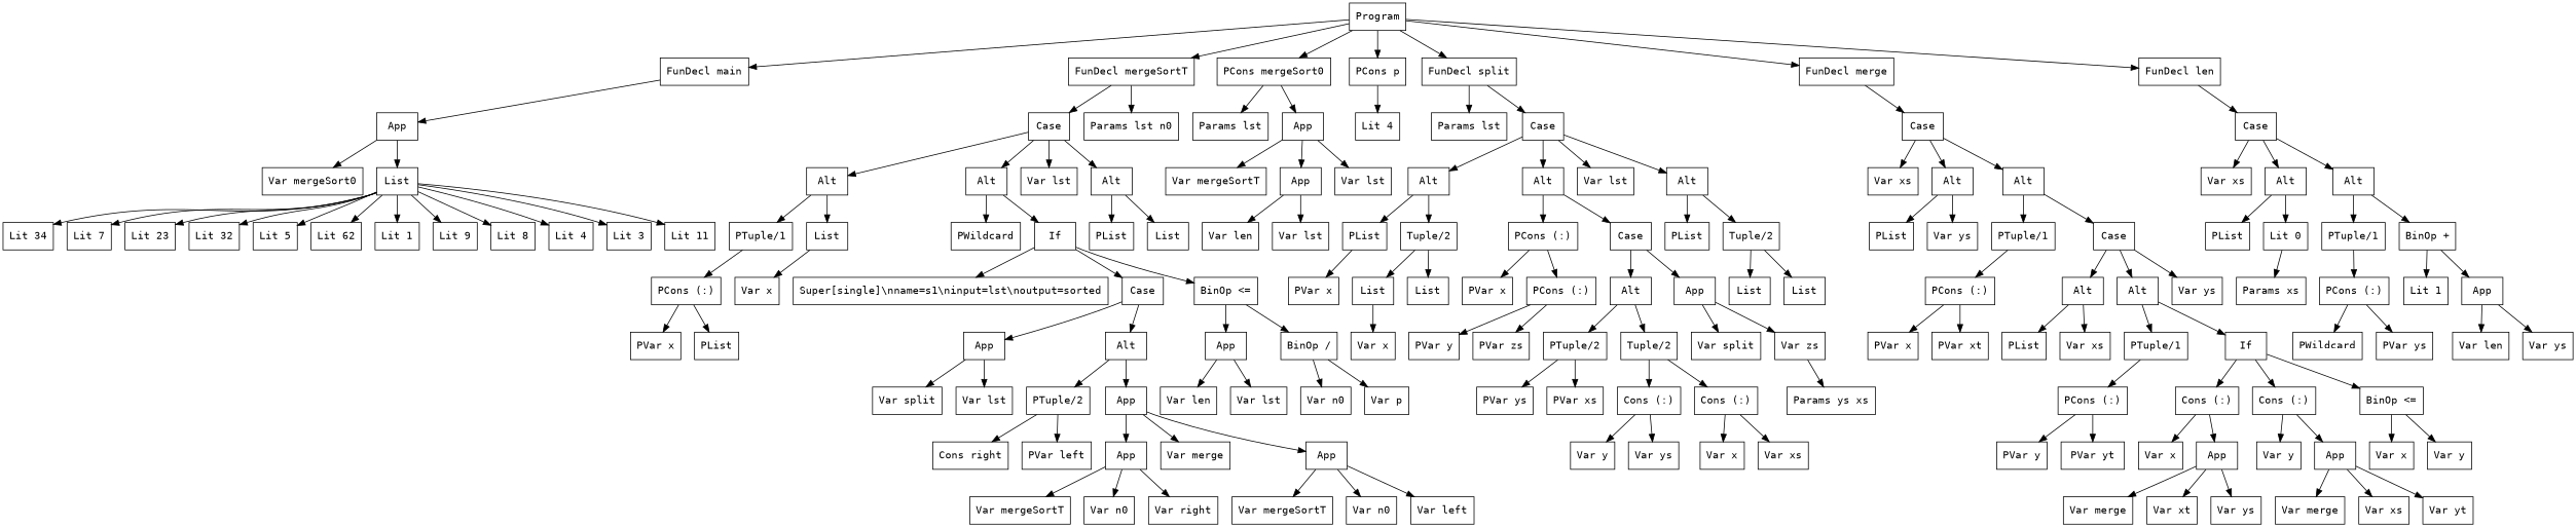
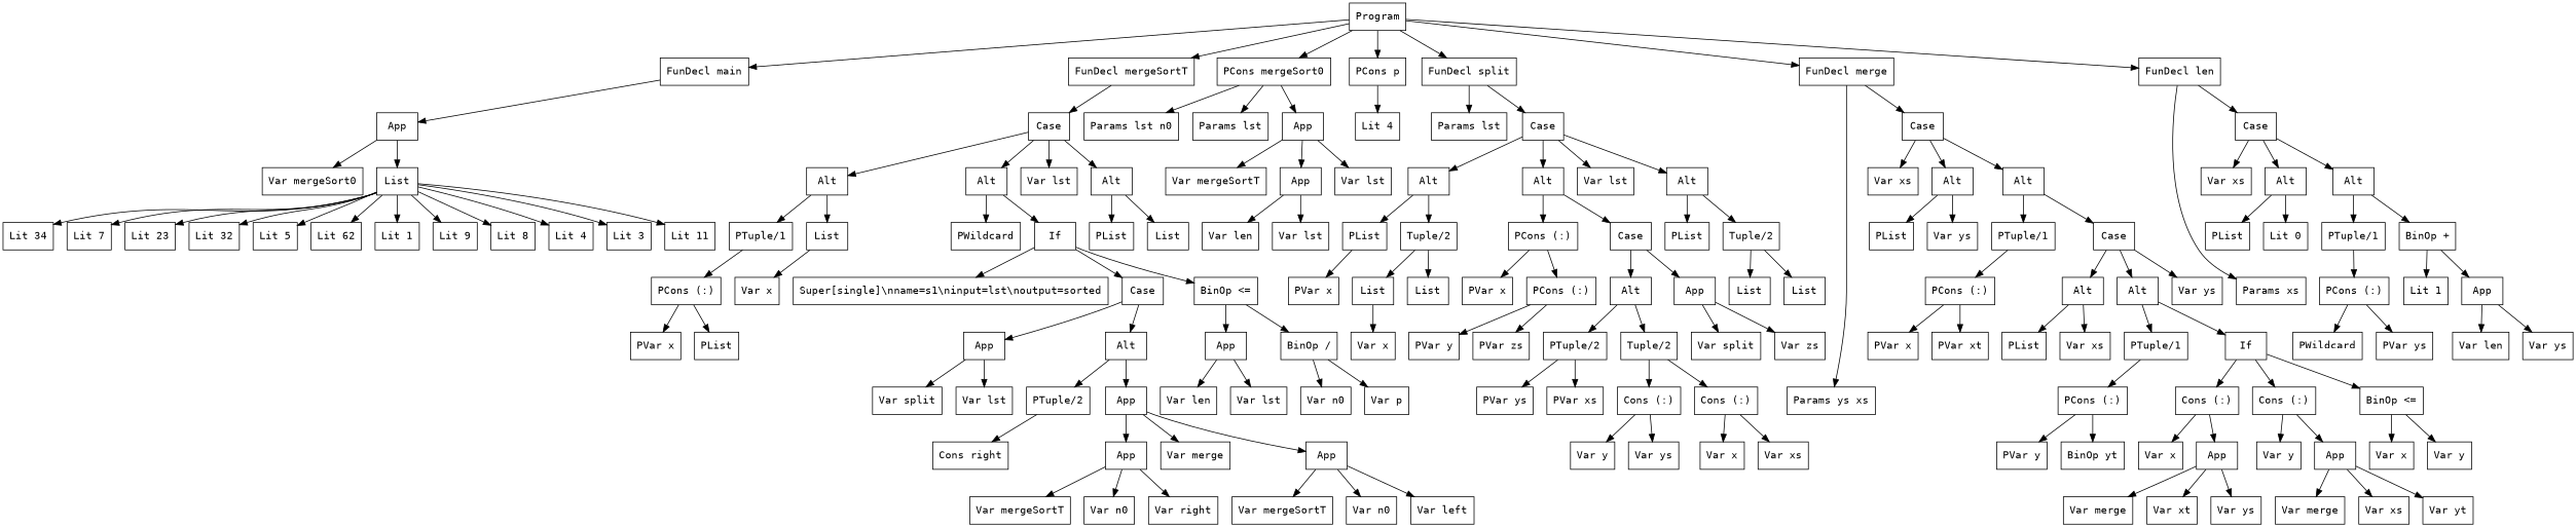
  digraph {
    rankdir=TB
    node [fontname=monospace shape=box]
    n1 [label=Program]
    n2 [label="FunDecl main"]
    n3 [label="FunDecl mergeSortT"]
    n4 [label="PCons mergeSort0"]
    n5 [label="PCons p"]
    n6 [label="FunDecl split"]
    n7 [label="FunDecl merge"]
    n8 [label="FunDecl len"]
    n9 [label=App]
    n10 [label="Params lst n0"]
    n11 [label=Case]
    n12 [label="Params lst"]
    n13 [label=App]
    n14 [label="Lit 4"]
    n15 [label="Params lst"]
    n16 [label=Case]
    n17 [label="Params ys xs"]
    n18 [label=Case]
    n19 [label="Params xs"]
    n20 [label=Case]
    n21 [label="Var mergeSort0"]
    n22 [label=List]
    n23 [label="Lit 34"]
    n24 [label="Lit 7"]
    n25 [label="Lit 23"]
    n26 [label="Lit 32"]
    n27 [label="Lit 5"]
    n28 [label="Lit 62"]
    n29 [label="Lit 1"]
    n30 [label="Lit 9"]
    n31 [label="Lit 8"]
    n32 [label="Lit 4"]
    n33 [label="Lit 3"]
    n34 [label="Lit 11"]
    n35 [label="Var lst"]
    n36 [label=Alt]
    n37 [label=Alt]
    n38 [label=Alt]
    n39 [label=PList]
    n40 [label=List]
    n41 [label="PTuple/1"]
    n42 [label=List]
    n43 [label=PWildcard]
    n44 [label=If]
    n45 [label="PCons (:)"]
    n46 [label="Var x"]
    n47 [label="PVar x"]
    n48 [label=PList]
    n49 [label="BinOp <="]
    n50 [label="Super[single]\\nname=s1\\ninput=lst\\noutput=sorted"]
    n51 [label=Case]
    n52 [label=App]
    n53 [label="BinOp /"]
    n54 [label=App]
    n55 [label=Alt]
    n56 [label="Var len"]
    n57 [label="Var lst"]
    n58 [label="Var n0"]
    n59 [label="Var p"]
    n60 [label="Var split"]
    n61 [label="Var lst"]
    n62 [label="PTuple/2"]
    n63 [label=App]
-   n64 [label="PVar left"]
    n65 [label="Cons right"]
    n66 [label="Var merge"]
    n67 [label=App]
    n68 [label=App]
    n69 [label="Var mergeSortT"]
    n70 [label="Var n0"]
    n71 [label="Var left"]
    n72 [label="Var mergeSortT"]
    n73 [label="Var n0"]
    n74 [label="Var right"]
    n75 [label="Var mergeSortT"]
    n76 [label=App]
    n77 [label="Var lst"]
    n78 [label="Var len"]
    n79 [label="Var lst"]
    n80 [label="Var lst"]
    n81 [label=Alt]
    n82 [label=Alt]
    n83 [label=Alt]
    n84 [label=PList]
    n85 [label="Tuple/2"]
    n86 [label=PList]
    n87 [label="Tuple/2"]
    n88 [label="PCons (:)"]
    n89 [label=Case]
    n90 [label=List]
    n91 [label=List]
    n92 [label="PVar x"]
    n93 [label=List]
    n94 [label=List]
    n95 [label="Var x"]
    n96 [label="PVar x"]
    n97 [label="PCons (:)"]
    n98 [label=App]
    n99 [label=Alt]
    n100 [label="PVar y"]
    n101 [label="PVar zs"]
    n102 [label="Var split"]
    n103 [label="Var zs"]
    n104 [label="PTuple/2"]
    n105 [label="Tuple/2"]
    n106 [label="PVar xs"]
    n107 [label="PVar ys"]
    n108 [label="Cons (:)"]
    n109 [label="Cons (:)"]
    n110 [label="Var x"]
    n111 [label="Var xs"]
    n112 [label="Var y"]
    n113 [label="Var ys"]
    n114 [label="Var xs"]
    n115 [label=Alt]
    n116 [label=Alt]
    n117 [label=PList]
    n118 [label="Var ys"]
    n119 [label="PTuple/1"]
    n120 [label=Case]
    n121 [label="PCons (:)"]
    n122 [label="Var ys"]
    n123 [label=Alt]
    n124 [label=Alt]
    n125 [label="PVar x"]
    n126 [label="PVar xt"]
    n127 [label=PList]
    n128 [label="Var xs"]
    n129 [label="PTuple/1"]
    n130 [label=If]
    n131 [label="PCons (:)"]
    n132 [label="BinOp <="]
    n133 [label="Cons (:)"]
    n134 [label="Cons (:)"]
    n135 [label="PVar y"]
-   n136 [label="PVar yt"]
+   n136 [label="BinOp yt"]
    n137 [label="Var x"]
    n138 [label="Var y"]
    n139 [label="Var x"]
    n140 [label=App]
    n141 [label="Var y"]
    n142 [label=App]
    n143 [label="Var merge"]
    n144 [label="Var xt"]
    n145 [label="Var ys"]
    n146 [label="Var merge"]
    n147 [label="Var xs"]
    n148 [label="Var yt"]
    n149 [label="Var xs"]
    n150 [label=Alt]
    n151 [label=Alt]
    n152 [label=PList]
    n153 [label="Lit 0"]
    n154 [label="PTuple/1"]
    n155 [label="BinOp +"]
    n156 [label="PCons (:)"]
    n157 [label="Lit 1"]
    n158 [label=App]
    n159 [label=PWildcard]
    n160 [label="PVar ys"]
    n161 [label="Var len"]
    n162 [label="Var ys"]
    n1 -> n2
    n1 -> n3
    n1 -> n4
    n1 -> n5
    n1 -> n6
    n1 -> n7
    n1 -> n8
    n2 -> n9
-   n3 -> n10
+   n4 -> n10
    n3 -> n11
    n4 -> n12
    n4 -> n13
    n5 -> n14
    n6 -> n15
    n6 -> n16
-   n103 -> n17
+   n7 -> n17
    n7 -> n18
-   n153 -> n19
+   n8 -> n19
    n8 -> n20
    n9 -> n21
    n9 -> n22
    n11 -> n35
    n11 -> n36
    n11 -> n37
    n11 -> n38
    n13 -> n75
    n13 -> n76
    n13 -> n77
    n16 -> n80
    n16 -> n81
    n16 -> n82
    n16 -> n83
    n18 -> n114
    n18 -> n115
    n18 -> n116
    n20 -> n149
    n20 -> n150
    n20 -> n151
    n22 -> n23
    n22 -> n24
    n22 -> n25
    n22 -> n26
    n22 -> n27
    n22 -> n28
    n22 -> n29
    n22 -> n30
    n22 -> n31
    n22 -> n32
    n22 -> n33
    n22 -> n34
    n36 -> n39
    n36 -> n40
    n37 -> n41
    n37 -> n42
    n38 -> n43
    n38 -> n44
    n41 -> n45
    n42 -> n46
    n44 -> n49
    n44 -> n50
    n44 -> n51
    n45 -> n47
    n45 -> n48
    n49 -> n52
    n49 -> n53
    n51 -> n54
    n51 -> n55
    n52 -> n56
    n52 -> n57
    n53 -> n58
    n53 -> n59
    n54 -> n60
    n54 -> n61
    n55 -> n62
    n55 -> n63
-   n62 -> n64
    n62 -> n65
    n63 -> n66
    n63 -> n67
    n63 -> n68
    n67 -> n69
    n67 -> n70
    n67 -> n71
    n68 -> n72
    n68 -> n73
    n68 -> n74
    n76 -> n78
    n76 -> n79
    n81 -> n84
    n81 -> n85
    n82 -> n86
    n82 -> n87
    n83 -> n88
    n83 -> n89
    n85 -> n90
    n85 -> n91
    n86 -> n92
    n87 -> n93
    n87 -> n94
    n88 -> n96
    n88 -> n97
    n89 -> n98
    n89 -> n99
    n93 -> n95
    n97 -> n100
    n97 -> n101
    n98 -> n102
    n98 -> n103
    n99 -> n104
    n99 -> n105
    n104 -> n106
    n104 -> n107
    n105 -> n108
    n105 -> n109
    n108 -> n110
    n108 -> n111
    n109 -> n112
    n109 -> n113
    n115 -> n117
    n115 -> n118
    n116 -> n119
    n116 -> n120
    n119 -> n121
    n120 -> n122
    n120 -> n123
    n120 -> n124
    n121 -> n125
    n121 -> n126
    n123 -> n127
    n123 -> n128
    n124 -> n129
    n124 -> n130
    n129 -> n131
    n130 -> n132
    n130 -> n133
    n130 -> n134
    n131 -> n135
    n131 -> n136
    n132 -> n137
    n132 -> n138
    n133 -> n139
    n133 -> n140
    n134 -> n141
    n134 -> n142
    n140 -> n143
    n140 -> n144
    n140 -> n145
    n142 -> n146
    n142 -> n147
    n142 -> n148
    n150 -> n152
    n150 -> n153
    n151 -> n154
    n151 -> n155
    n154 -> n156
    n155 -> n157
    n155 -> n158
    n156 -> n159
    n156 -> n160
    n158 -> n161
    n158 -> n162
  }
